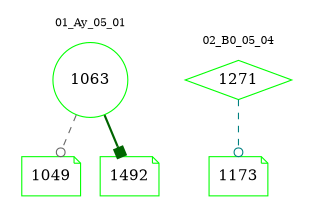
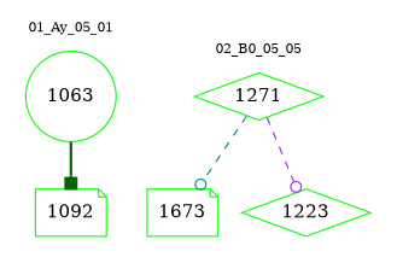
  digraph {
    node [color=green shape=note]
    edge [arrowhead=odot style=dashed]
    n1 [label=1063 shape=circle]
-   n2 [label=1049]
-   n3 [label=1492]
+   n3 [label=1092]
    n4 [label=1271 shape=diamond]
-   n5 [label=1173]
+   n5 [label=1673]
+   n6 [label=1223 shape=diamond]
    subgraph cluster_1 {
      color=white
      fontsize=10
      label="01_Ay_05_01"
      n1
-     n2
      n3
    }
    subgraph cluster_2 {
      color=white
      fontsize=10
-     label="02_B0_05_04"
+     label="02_B0_05_05"
      n4
      n5
+     n6
    }
-   n1 -> n2 [color=gray40]
    n1 -> n3 [arrowhead=box color=darkgreen style=bold]
    n4 -> n5 [color=teal]
+   n4 -> n6 [color=purple]
  }
